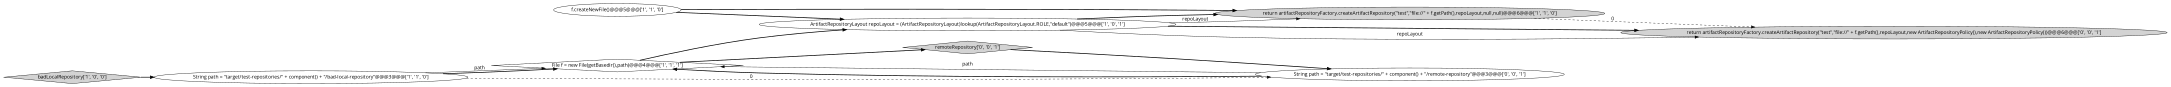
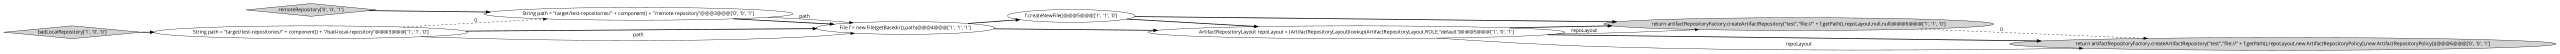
  digraph {
    fontname="Open Sans"
    rankdir=LR
    node [fillcolor=white fontname="Open Sans" shape=ellipse style=filled]
    edge [fontname="Open Sans" style=bold]
    n1 [fillcolor=lightgray label="return artifactRepositoryFactory.createArtifactRepository(\"test\",\"file://\" + f.getPath(),repoLayout,null,null)@@@6@@@['1', '1', '0']"]
    n2 [fillcolor=lightgray label="return artifactRepositoryFactory.createArtifactRepository(\"test\",\"file://\" + f.getPath(),repoLayout,new ArtifactRepositoryPolicy(),new ArtifactRepositoryPolicy())@@@6@@@['0', '0', '1']"]
    n3 [label="String path = \"target/test-repositories/\" + component() + \"/remote-repository\"@@@3@@@['0', '0', '1']"]
-   n4 [label="File f = new File(getBasedir(),path)@@@4@@@['1', '1', '1']" shape=diamond]
+   n4 [label="File f = new File(getBasedir(),path)@@@4@@@['1', '1', '1']"]
    n5 [label="f.createNewFile()@@@5@@@['1', '1', '0']"]
    n6 [label="ArtifactRepositoryLayout repoLayout = (ArtifactRepositoryLayout)lookup(ArtifactRepositoryLayout.ROLE,\"default\")@@@5@@@['1', '0', '1']"]
    n7 [fillcolor=lightgray label="badLocalRepository['1', '0', '0']" shape=diamond]
    n8 [label="String path = \"target/test-repositories/\" + component() + \"/bad-local-repository\"@@@3@@@['1', '1', '0']"]
    n9 [fillcolor=lightgray label="remoteRepository['0', '0', '1']" shape=diamond]
    n1 -> n2 [label=0 style=dashed]
    n3 -> n4 [label=path style=solid]
    n3 -> n4
-   n4 -> n9
+   n4 -> n5
    n4 -> n6
    n5 -> n1
    n5 -> n6
    n6 -> n1
    n6 -> n1 [label=repoLayout style=solid]
    n6 -> n2
    n6 -> n2 [label=repoLayout style=solid]
    n7 -> n8
    n8 -> n3 [label=0 style=dashed]
    n8 -> n4
    n8 -> n4 [label=path style=solid]
    n9 -> n3
  }
